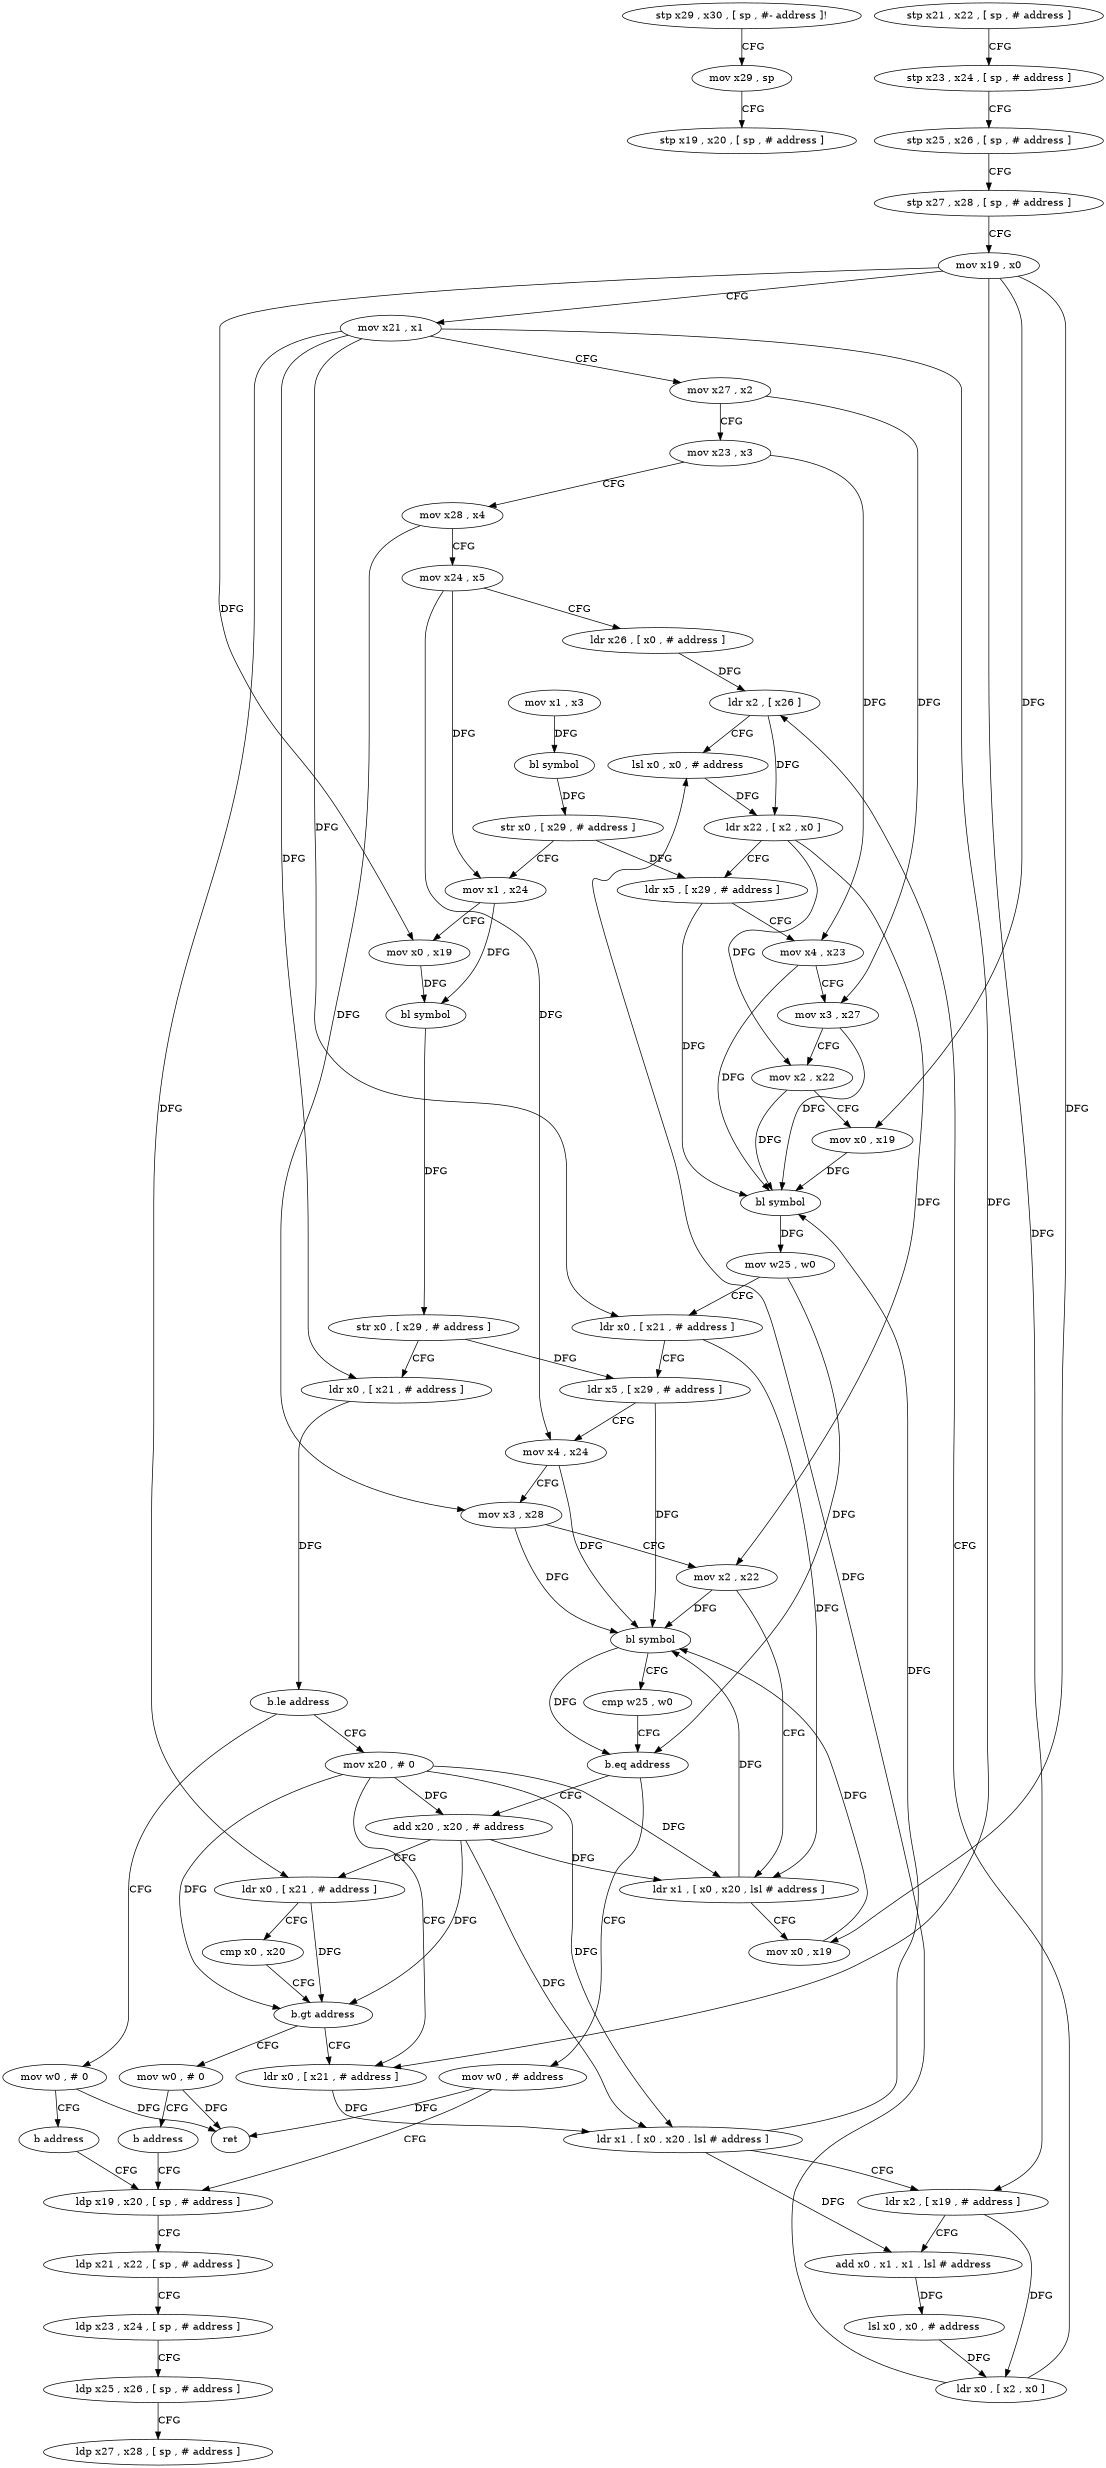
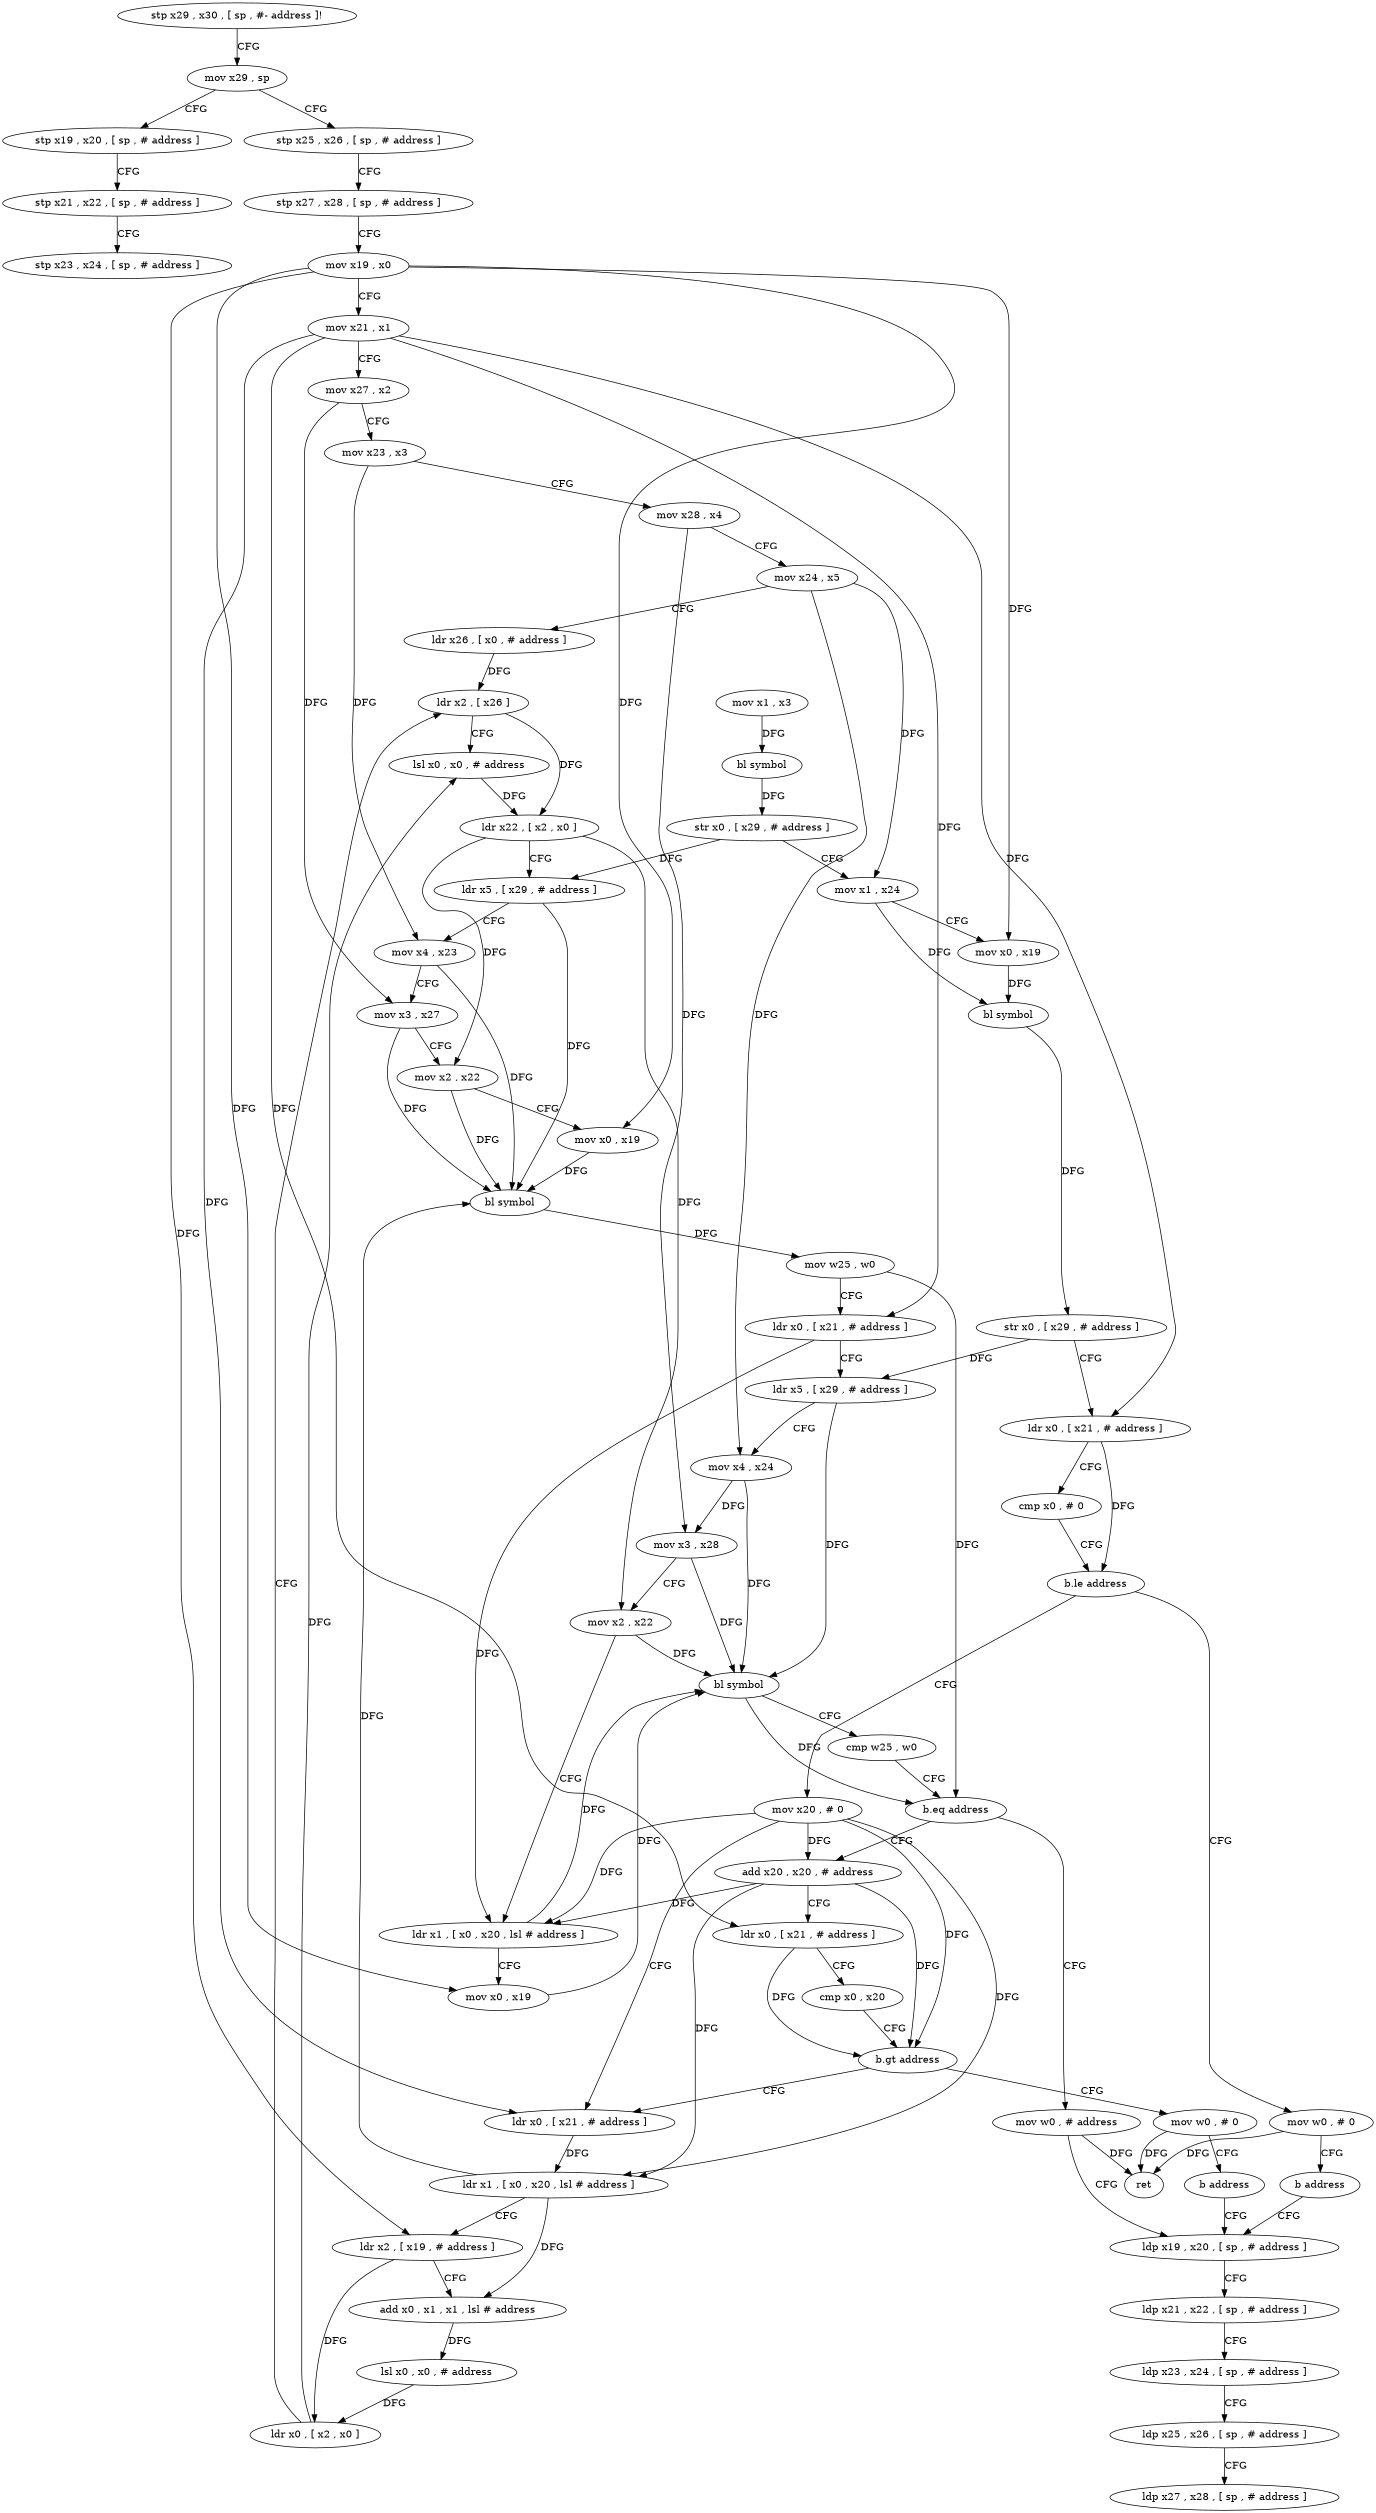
  digraph {
    n1 [label="stp x29 , x30 , [ sp , #- address ]!"]
    n2 [label="mov x29 , sp"]
    n3 [label="stp x19 , x20 , [ sp , # address ]"]
    n4 [label="stp x21 , x22 , [ sp , # address ]"]
    n5 [label="stp x23 , x24 , [ sp , # address ]"]
    n6 [label="stp x25 , x26 , [ sp , # address ]"]
    n7 [label="stp x27 , x28 , [ sp , # address ]"]
    n8 [label="mov x19 , x0"]
    n9 [label="mov x21 , x1"]
    n10 [label="mov x0 , x19"]
    n11 [label="ldr x2 , [ x19 , # address ]"]
    n12 [label="mov x0 , x19"]
    n13 [label="mov x0 , x19"]
    n14 [label="mov x27 , x2"]
    n15 [label="ldr x0 , [ x21 , # address ]"]
    n16 [label="ldr x0 , [ x21 , # address ]"]
    n17 [label="ldr x0 , [ x21 , # address ]"]
    n18 [label="ldr x0 , [ x21 , # address ]"]
    n19 [label="bl symbol"]
    n20 [label="add x0 , x1 , x1 , lsl # address"]
    n21 [label="ldr x0 , [ x2 , x0 ]"]
    n22 [label="bl symbol"]
    n23 [label="bl symbol"]
    n24 [label="mov x23 , x3"]
    n25 [label="mov x3 , x27"]
+   n26 [label="cmp x0 , # 0"]
    n27 [label="b.le address"]
    n28 [label="ldr x1 , [ x0 , x20 , lsl # address ]"]
    n29 [label="b.gt address"]
    n30 [label="cmp x0 , x20"]
    n31 [label="ldr x5 , [ x29 , # address ]"]
    n32 [label="ldr x1 , [ x0 , x20 , lsl # address ]"]
    n33 [label="mov x28 , x4"]
    n34 [label="mov x4 , x23"]
    n35 [label="mov x2 , x22"]
    n36 [label="mov x24 , x5"]
    n37 [label="mov x3 , x28"]
    n38 [label="ldr x26 , [ x0 , # address ]"]
    n39 [label="mov x1 , x24"]
    n40 [label="mov x4 , x24"]
    n41 [label="mov x2 , x22"]
    n42 [label="ldr x2 , [ x26 ]"]
    n43 [label="mov x1 , x3"]
    n44 [label="bl symbol"]
    n45 [label="lsl x0 , x0 , # address"]
    n46 [label="ldr x22 , [ x2 , x0 ]"]
    n47 [label="str x0 , [ x29 , # address ]"]
    n48 [label="ldr x5 , [ x29 , # address ]"]
    n49 [label="str x0 , [ x29 , # address ]"]
    n50 [label="mov w0 , # 0"]
    n51 [label="mov x20 , # 0"]
    n52 [label="b address"]
    n53 [label=ret]
    n54 [label="add x20 , x20 , # address"]
    n55 [label="ldp x19 , x20 , [ sp , # address ]"]
    n56 [label="mov w0 , # 0"]
    n57 [label="ldp x21 , x22 , [ sp , # address ]"]
    n58 [label="ldp x23 , x24 , [ sp , # address ]"]
    n59 [label="ldp x25 , x26 , [ sp , # address ]"]
    n60 [label="ldp x27 , x28 , [ sp , # address ]"]
    n61 [label="b address"]
    n62 [label="mov w0 , # address"]
    n63 [label="lsl x0 , x0 , # address"]
    n64 [label="mov w25 , w0"]
    n65 [label="b.eq address"]
    n66 [label="cmp w25 , w0"]
    n1 -> n2 [label=CFG]
    n2 -> n3 [label=CFG]
+   n3 -> n4 [label=CFG]
    n4 -> n5 [label=CFG]
-   n5 -> n6 [label=CFG]
+   n2 -> n6 [label=CFG]
    n6 -> n7 [label=CFG]
    n7 -> n8 [label=CFG]
    n8 -> n9 [label=CFG]
    n8 -> n10 [label=DFG]
    n8 -> n11 [label=DFG]
    n8 -> n12 [label=DFG]
    n8 -> n13 [label=DFG]
    n9 -> n14 [label=CFG]
    n9 -> n15 [label=DFG]
    n9 -> n16 [label=DFG]
    n9 -> n17 [label=DFG]
    n9 -> n18 [label=DFG]
    n10 -> n19 [label=DFG]
    n11 -> n20 [label=CFG]
    n11 -> n21 [label=DFG]
    n12 -> n22 [label=DFG]
    n13 -> n23 [label=DFG]
    n14 -> n24 [label=CFG]
    n14 -> n25 [label=DFG]
+   n15 -> n26 [label=CFG]
    n15 -> n27 [label=DFG]
    n16 -> n28 [label=DFG]
    n17 -> n29 [label=DFG]
    n17 -> n30 [label=CFG]
    n18 -> n31 [label=CFG]
    n18 -> n32 [label=DFG]
    n19 -> n49 [label=DFG]
    n20 -> n63 [label=DFG]
    n21 -> n42 [label=CFG]
    n21 -> n45 [label=DFG]
    n22 -> n64 [label=DFG]
    n23 -> n65 [label=DFG]
    n23 -> n66 [label=CFG]
    n24 -> n33 [label=CFG]
    n24 -> n34 [label=DFG]
    n25 -> n22 [label=DFG]
    n25 -> n35 [label=CFG]
+   n26 -> n27 [label=CFG]
    n27 -> n50 [label=CFG]
    n27 -> n51 [label=CFG]
    n28 -> n11 [label=CFG]
    n28 -> n20 [label=DFG]
    n28 -> n22 [label=DFG]
    n29 -> n16 [label=CFG]
    n29 -> n56 [label=CFG]
    n30 -> n29 [label=CFG]
    n31 -> n23 [label=DFG]
    n31 -> n40 [label=CFG]
    n32 -> n13 [label=CFG]
    n32 -> n23 [label=DFG]
    n33 -> n36 [label=CFG]
    n33 -> n37 [label=DFG]
    n34 -> n22 [label=DFG]
    n34 -> n25 [label=CFG]
    n35 -> n12 [label=CFG]
    n35 -> n22 [label=DFG]
    n36 -> n38 [label=CFG]
    n36 -> n39 [label=DFG]
    n36 -> n40 [label=DFG]
    n37 -> n23 [label=DFG]
    n37 -> n41 [label=CFG]
    n38 -> n42 [label=DFG]
    n39 -> n10 [label=CFG]
    n39 -> n19 [label=DFG]
    n40 -> n23 [label=DFG]
-   n40 -> n37 [label=CFG]
+   n40 -> n37 [label=DFG]
    n41 -> n23 [label=DFG]
    n41 -> n32 [label=CFG]
    n42 -> n45 [label=CFG]
    n42 -> n46 [label=DFG]
    n43 -> n44 [label=DFG]
    n44 -> n47 [label=DFG]
    n45 -> n46 [label=DFG]
    n46 -> n35 [label=DFG]
    n46 -> n41 [label=DFG]
    n46 -> n48 [label=CFG]
    n47 -> n39 [label=CFG]
    n47 -> n48 [label=DFG]
    n48 -> n22 [label=DFG]
    n48 -> n34 [label=CFG]
    n49 -> n15 [label=CFG]
    n49 -> n31 [label=DFG]
    n50 -> n52 [label=CFG]
    n50 -> n53 [label=DFG]
    n51 -> n16 [label=CFG]
    n51 -> n28 [label=DFG]
    n51 -> n29 [label=DFG]
    n51 -> n32 [label=DFG]
    n51 -> n54 [label=DFG]
    n52 -> n55 [label=CFG]
    n54 -> n17 [label=CFG]
    n54 -> n28 [label=DFG]
    n54 -> n29 [label=DFG]
    n54 -> n32 [label=DFG]
    n55 -> n57 [label=CFG]
    n56 -> n53 [label=DFG]
    n56 -> n61 [label=CFG]
    n57 -> n58 [label=CFG]
    n58 -> n59 [label=CFG]
    n59 -> n60 [label=CFG]
    n61 -> n55 [label=CFG]
    n62 -> n53 [label=DFG]
    n62 -> n55 [label=CFG]
    n63 -> n21 [label=DFG]
    n64 -> n18 [label=CFG]
    n64 -> n65 [label=DFG]
    n65 -> n54 [label=CFG]
    n65 -> n62 [label=CFG]
    n66 -> n65 [label=CFG]
  }
